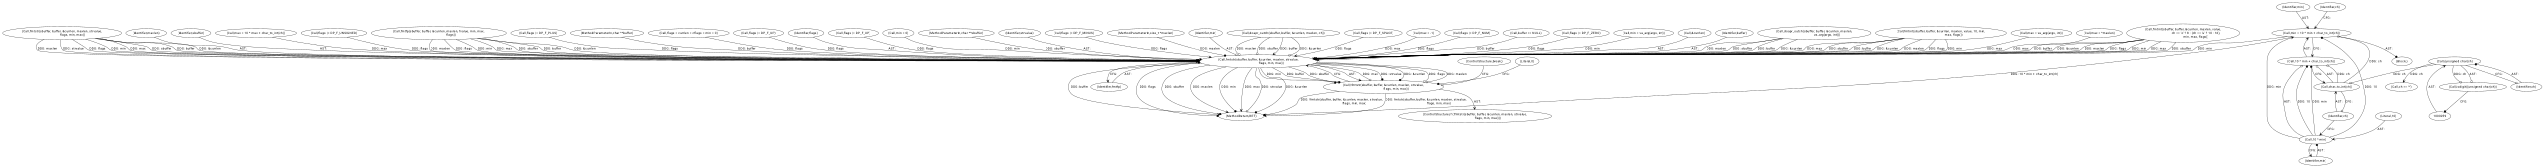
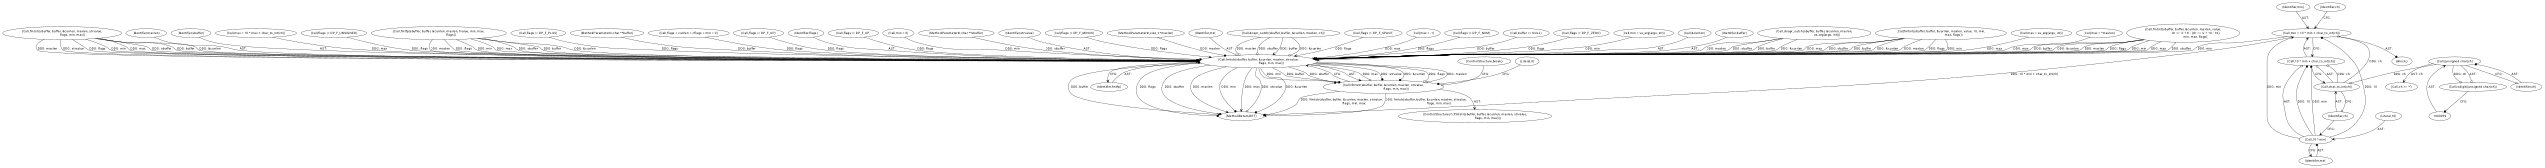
  digraph {
    fontname=Roboto
    node [fontname=Roboto]
    edge [arrowhead=odot fontname=Roboto]
    n1 [label="(Call,min = 10 * min + char_to_int(ch))"]
    n2 [label="(Call,fmtstr(sbuffer, buffer, &currlen, maxlen, strvalue,\n                            flags, min, max))"]
    n3 [label="(Block,)"]
    n4 [label="(MethodReturn,RET)"]
    n5 [label="(Call,10 * min + char_to_int(ch))"]
    n6 [label="(Call,!fmtstr(sbuffer, buffer, &currlen, maxlen, strvalue,\n                            flags, min, max))"]
    n7 [label="(Identifier,fmtfp)"]
    n8 [label="(Call,char_to_int(ch))"]
    n9 [label="(Call,10 * min)"]
    n10 [label="(Identifier,min)"]
    n11 [label="(Identifier,ch)"]
    n12 [label="(Call,(unsigned char)ch)"]
    n13 [label="(Call,ch == '*')"]
    n14 [label="(Call,isdigit((unsigned char)ch))"]
    n15 [label="(Identifier,ch)"]
    1000259
    n17 [label="(ControlStructure,if (!fmtstr(sbuffer, buffer, &currlen, maxlen, strvalue,\n                            flags, min, max)))"]
    n18 [label="(Call,doapr_outch(sbuffer, buffer, &currlen, maxlen,\n                            va_arg(args, int)))"]
    n19 [label="(Call,fmtint(sbuffer, buffer, &currlen, maxlen, value, 10, min,\n                            max, flags))"]
    n20 [label="(Call,max = va_arg(args, int))"]
    n21 [label="(Call,max = *maxlen)"]
    n22 [label="(Call,fmtint(sbuffer, buffer, &currlen, maxlen, value,\n                            ch == 'o' ? 8 : (ch == 'u' ? 10 : 16),\n                            min, max, flags))"]
    n23 [label="(Call,fmtstr(sbuffer, buffer, &currlen, maxlen, strvalue,\n                       flags, min, max))"]
    n24 [label="(Identifier,maxlen)"]
    n25 [label="(ControlStructure,break;)"]
    n26 [label="(Identifier,sbuffer)"]
    n27 [label="(Call,max = 10 * max + char_to_int(ch))"]
    n28 [label="(Call,flags |= DP_F_UNSIGNED)"]
    n29 [label="(Call,fmtfp(sbuffer, buffer, &currlen, maxlen, fvalue, min, max,\n                           flags))"]
    n30 [label="(Call,flags |= DP_F_PLUS)"]
    n31 [label="(Literal,10)"]
    n32 [label="(MethodParameterIn,char **buffer)"]
    n33 [label="(Call,flags = currlen = cflags = min = 0)"]
    n34 [label="(Call,flags |= DP_F_UP)"]
    n35 [label="(Identifier,flags)"]
    n36 [label="(Call,flags |= DP_F_UP)"]
    n37 [label="(Call,min = 0)"]
    n38 [label="(Literal,0)"]
    n39 [label="(MethodParameterIn,char **sbuffer)"]
    n40 [label="(Identifier,strvalue)"]
    n41 [label="(Call,flags |= DP_F_MINUS)"]
    n42 [label="(MethodParameterIn,size_t *maxlen)"]
    n43 [label="(Identifier,min)"]
    n44 [label="(Identifier,min)"]
    n45 [label="(Call,doapr_outch(sbuffer, buffer, &currlen, maxlen, ch))"]
    n46 [label="(Call,flags |= DP_F_SPACE)"]
    n47 [label="(Identifier,ch)"]
    n48 [label="(Call,max = -1)"]
    n49 [label="(Call,flags |= DP_F_NUM)"]
    n50 [label="(Call,buffer == NULL)"]
    n51 [label="(Call,flags |= DP_F_ZERO)"]
    n52 [label="(Call,min = va_arg(args, int))"]
    n53 [label="(Call,&currlen)"]
    n54 [label="(Identifier,buffer)"]
    n1 -> n2 [arrowhead=dot label="DDG: min"]
    n1 -> n3 [arrowhead=dot label="AST: "]
    n1 -> n4 [arrowhead=vee label="DDG: 10 * min + char_to_int(ch)"]
    n1 -> n5 [arrowhead=vee label="CFG: "]
    n2 -> n4 [arrowhead=vee label="DDG: buffer"]
    n2 -> n4 [arrowhead=dot label="DDG: flags"]
    n2 -> n4 [arrowhead=dot label="DDG: sbuffer"]
    n2 -> n4 [arrowhead=vee label="DDG: maxlen"]
    n2 -> n4 [arrowhead=dot label="DDG: min"]
    n2 -> n4 [arrowhead=vee label="DDG: max"]
    n2 -> n4 [label="DDG: strvalue"]
    n2 -> n4 [arrowhead=dot label="DDG: &currlen"]
    n2 -> n6 [arrowhead=vee label="AST: "]
    n2 -> n6 [label="DDG: max"]
    n2 -> n6 [arrowhead=dot label="DDG: strvalue"]
    n2 -> n6 [arrowhead=dot label="DDG: &currlen"]
    n2 -> n6 [label="DDG: flags"]
    n2 -> n6 [label="DDG: maxlen"]
    n2 -> n6 [label="DDG: min"]
    n2 -> n6 [arrowhead=dot label="DDG: buffer"]
    n2 -> n6 [arrowhead=dot label="DDG: sbuffer"]
    n2 -> n7 [arrowhead=vee label="CFG: "]
    n5 -> n1 [arrowhead=vee label="AST: "]
    n5 -> n8 [arrowhead=vee label="CFG: "]
    n6 -> n2 [arrowhead=vee label="CFG: "]
    n6 -> n4 [arrowhead=dot label="DDG: !fmtstr(sbuffer, buffer, &currlen, maxlen, strvalue,\n                            flags, min, max)"]
    n6 -> n4 [arrowhead=vee label="DDG: fmtstr(sbuffer, buffer, &currlen, maxlen, strvalue,\n                            flags, min, max)"]
    n6 -> n17 [arrowhead=vee label="AST: "]
    n7 -> n2 [arrowhead=dot label="AST: "]
    n8 -> n1 [label="DDG: ch"]
    n8 -> n5 [label="AST: "]
    n8 -> n5 [label="DDG: ch"]
    n8 -> n11 [label="CFG: "]
    n9 -> n1 [arrowhead=dot label="DDG: 10"]
    n9 -> n1 [arrowhead=vee label="DDG: min"]
    n9 -> n5 [label="AST: "]
    n9 -> n5 [arrowhead=dot label="DDG: 10"]
    n9 -> n5 [arrowhead=dot label="DDG: min"]
    n9 -> n10 [arrowhead=vee label="CFG: "]
    n10 -> n9 [arrowhead=dot label="AST: "]
    n11 -> n8 [arrowhead=vee label="AST: "]
    n11 -> n9 [arrowhead=vee label="CFG: "]
    n12 -> n8 [label="DDG: ch"]
-   n12 -> n13 [arrowhead=vee label="DDG: ch"]
+   n12 -> n13 [arrowhead=vee label="AST: ch"]
    n12 -> n14 [label="AST: "]
    n12 -> n14 [label="DDG: ch"]
    n12 -> n15 [label="CFG: "]
    n14 -> 1000259 [arrowhead=dot label="CFG: "]
    n15 -> n12 [arrowhead=dot label="AST: "]
    1000259 -> n12 [arrowhead=vee label="AST: "]
    n18 -> n2 [arrowhead=dot label="DDG: sbuffer"]
    n18 -> n2 [arrowhead=vee label="DDG: buffer"]
    n18 -> n2 [label="DDG: &currlen"]
    n18 -> n2 [arrowhead=dot label="DDG: maxlen"]
    n19 -> n2 [arrowhead=vee label="DDG: sbuffer"]
    n19 -> n2 [label="DDG: buffer"]
    n19 -> n2 [label="DDG: &currlen"]
    n19 -> n2 [arrowhead=vee label="DDG: maxlen"]
    n19 -> n2 [label="DDG: flags"]
    n19 -> n2 [arrowhead=vee label="DDG: min"]
    n19 -> n2 [arrowhead=dot label="DDG: max"]
    n20 -> n2 [arrowhead=dot label="DDG: max"]
    n21 -> n2 [label="DDG: max"]
    n22 -> n2 [label="DDG: sbuffer"]
    n22 -> n2 [arrowhead=dot label="DDG: buffer"]
    n22 -> n2 [arrowhead=dot label="DDG: &currlen"]
    n22 -> n2 [arrowhead=vee label="DDG: maxlen"]
    n22 -> n2 [label="DDG: flags"]
    n22 -> n2 [arrowhead=dot label="DDG: min"]
    n22 -> n2 [arrowhead=vee label="DDG: max"]
    n23 -> n2 [arrowhead=vee label="DDG: sbuffer"]
    n23 -> n2 [arrowhead=vee label="DDG: buffer"]
    n23 -> n2 [label="DDG: &currlen"]
    n23 -> n2 [label="DDG: maxlen"]
    n23 -> n2 [arrowhead=dot label="DDG: strvalue"]
    n23 -> n2 [label="DDG: flags"]
    n23 -> n2 [arrowhead=vee label="DDG: min"]
    n23 -> n2 [label="DDG: max"]
    n24 -> n2 [label="AST: "]
    n25 -> n6 [label="CFG: "]
    n26 -> n2 [label="AST: "]
    n27 -> n2 [arrowhead=vee label="DDG: max"]
    n28 -> n2 [arrowhead=dot label="DDG: flags"]
    n29 -> n2 [label="DDG: sbuffer"]
    n29 -> n2 [arrowhead=dot label="DDG: buffer"]
    n29 -> n2 [arrowhead=dot label="DDG: &currlen"]
    n29 -> n2 [label="DDG: maxlen"]
    n29 -> n2 [arrowhead=vee label="DDG: flags"]
    n29 -> n2 [arrowhead=vee label="DDG: min"]
    n29 -> n2 [arrowhead=dot label="DDG: max"]
    n30 -> n2 [arrowhead=vee label="DDG: flags"]
    n31 -> n9 [arrowhead=vee label="AST: "]
    n32 -> n2 [label="DDG: buffer"]
    n33 -> n2 [label="DDG: flags"]
    n34 -> n2 [arrowhead=dot label="DDG: flags"]
    n35 -> n2 [arrowhead=vee label="AST: "]
    n36 -> n2 [label="DDG: flags"]
    n37 -> n2 [arrowhead=dot label="DDG: min"]
    n38 -> n6 [arrowhead=dot label="CFG: "]
    n39 -> n2 [label="DDG: sbuffer"]
    n40 -> n2 [label="AST: "]
    n41 -> n2 [arrowhead=vee label="DDG: flags"]
    n42 -> n2 [arrowhead=dot label="DDG: maxlen"]
    n43 -> n1 [arrowhead=vee label="AST: "]
    n44 -> n2 [label="AST: "]
    n45 -> n2 [label="DDG: sbuffer"]
    n45 -> n2 [arrowhead=vee label="DDG: buffer"]
    n45 -> n2 [label="DDG: &currlen"]
    n45 -> n2 [label="DDG: maxlen"]
    n46 -> n2 [arrowhead=vee label="DDG: flags"]
    n47 -> n1 [arrowhead=vee label="CFG: "]
    n48 -> n2 [label="DDG: max"]
    n49 -> n2 [arrowhead=vee label="DDG: flags"]
    n50 -> n2 [arrowhead=vee label="DDG: buffer"]
    n51 -> n2 [arrowhead=vee label="DDG: flags"]
    n52 -> n2 [label="DDG: min"]
    n53 -> n2 [label="AST: "]
    n54 -> n2 [label="AST: "]
  }
